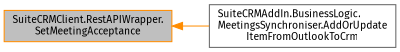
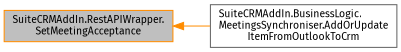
  digraph {
    rankdir=LR
    fontname="Fira Sans"
    node [fontname="Fira Sans" fontsize=10 shape=record style=filled]
-   n1 [color=darkorange fillcolor=grey75 fontcolor=black height=0.2 label="SuiteCRMClient.RestAPIWrapper.\lSetMeetingAcceptance" width=0.4]
+   n1 [color=darkorange fillcolor=grey75 fontcolor=black height=0.2 label="SuiteCRMAddIn.RestAPIWrapper.\lSetMeetingAcceptance" width=0.4]
    n2 [color=gray40 fillcolor=white height=0.2 label="SuiteCRMAddIn.BusinessLogic.\lMeetingsSynchroniser.AddOrUpdate\lItemFromOutlookToCrm" width=0.4]
    n1 -> n2 [color=darkorange dir=back fontname="Fira Sans" fontsize=10 labelfontname=Helvetica labelfontsize=10 style=solid]
  }
